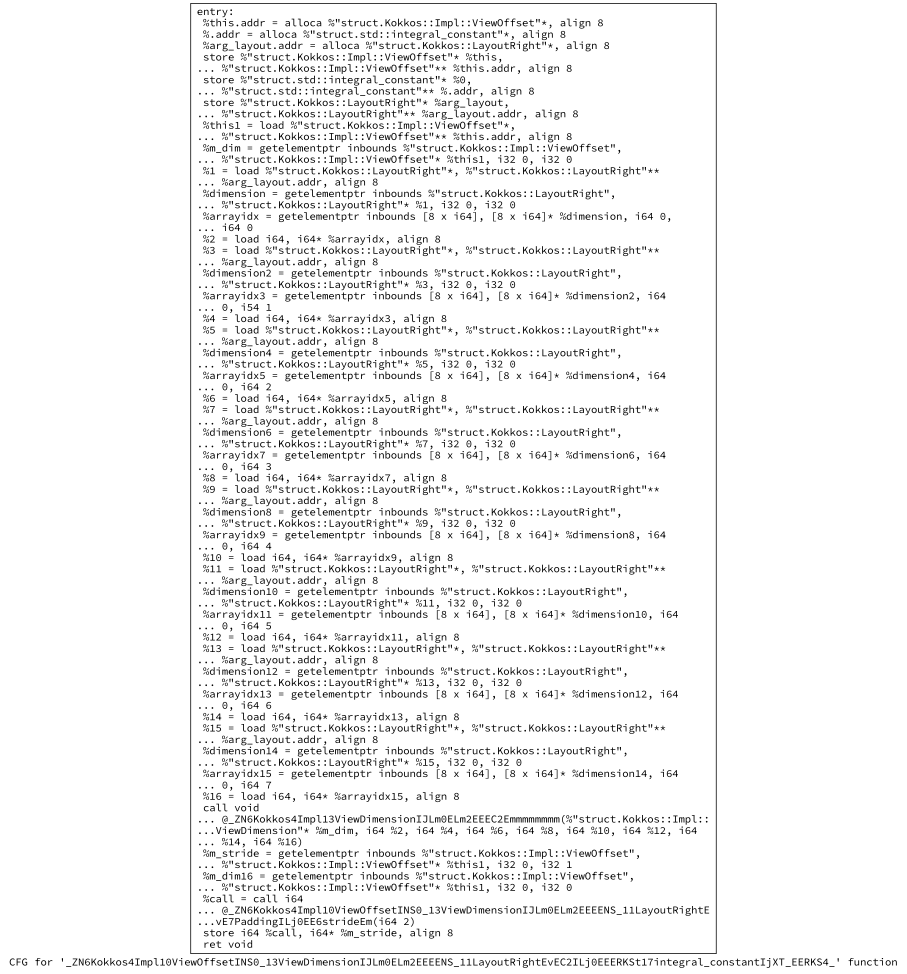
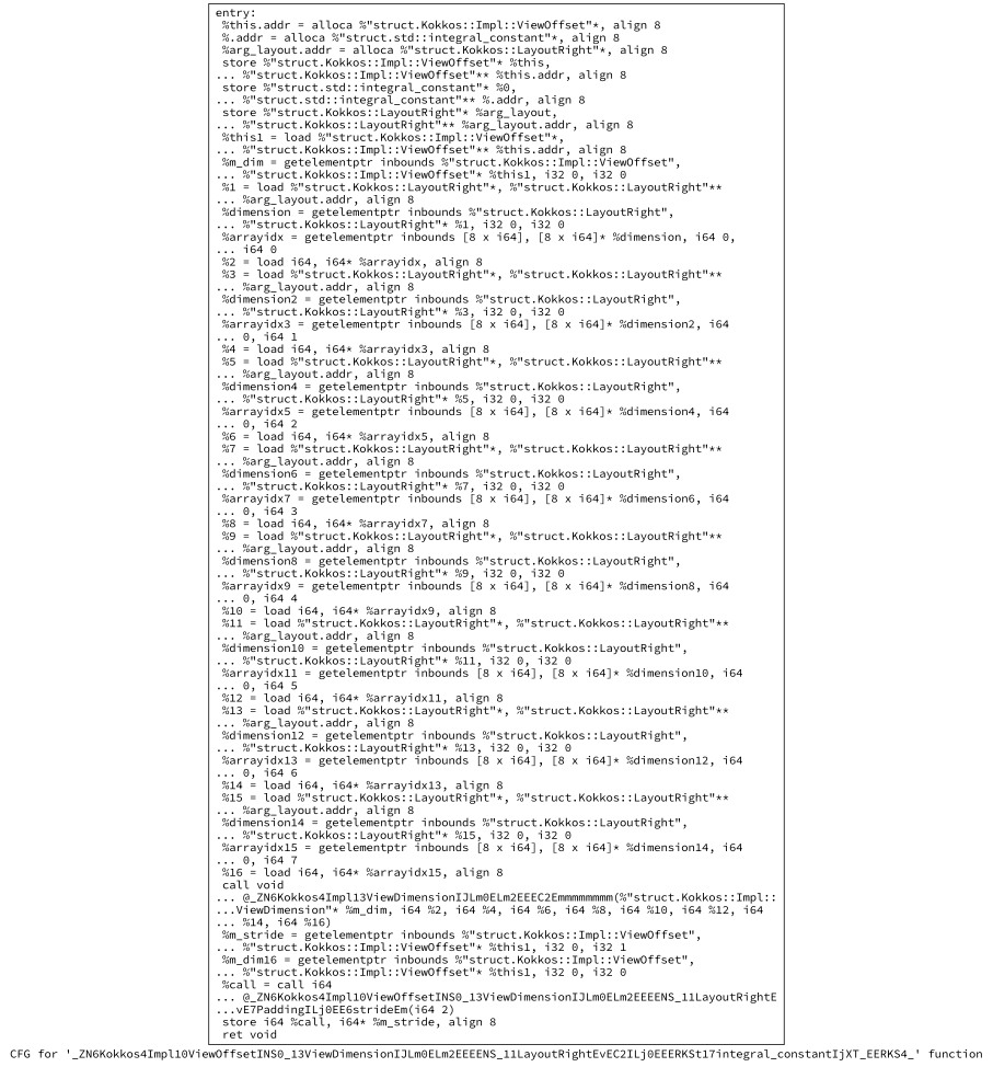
  digraph {
    label="CFG for '_ZN6Kokkos4Impl10ViewOffsetINS0_13ViewDimensionIJLm0ELm2EEEENS_11LayoutRightEvEC2ILj0EEERKSt17integral_constantIjXT_EERKS4_' function"
    fontname="Source Code Pro"
-   n1 [label="{entry:\l  %this.addr = alloca %\"struct.Kokkos::Impl::ViewOffset\"*, align 8\l  %.addr = alloca %\"struct.std::integral_constant\"*, align 8\l  %arg_layout.addr = alloca %\"struct.Kokkos::LayoutRight\"*, align 8\l  store %\"struct.Kokkos::Impl::ViewOffset\"* %this,\l... %\"struct.Kokkos::Impl::ViewOffset\"** %this.addr, align 8\l  store %\"struct.std::integral_constant\"* %0,\l... %\"struct.std::integral_constant\"** %.addr, align 8\l  store %\"struct.Kokkos::LayoutRight\"* %arg_layout,\l... %\"struct.Kokkos::LayoutRight\"** %arg_layout.addr, align 8\l  %this1 = load %\"struct.Kokkos::Impl::ViewOffset\"*,\l... %\"struct.Kokkos::Impl::ViewOffset\"** %this.addr, align 8\l  %m_dim = getelementptr inbounds %\"struct.Kokkos::Impl::ViewOffset\",\l... %\"struct.Kokkos::Impl::ViewOffset\"* %this1, i32 0, i32 0\l  %1 = load %\"struct.Kokkos::LayoutRight\"*, %\"struct.Kokkos::LayoutRight\"**\l... %arg_layout.addr, align 8\l  %dimension = getelementptr inbounds %\"struct.Kokkos::LayoutRight\",\l... %\"struct.Kokkos::LayoutRight\"* %1, i32 0, i32 0\l  %arrayidx = getelementptr inbounds [8 x i64], [8 x i64]* %dimension, i64 0,\l... i64 0\l  %2 = load i64, i64* %arrayidx, align 8\l  %3 = load %\"struct.Kokkos::LayoutRight\"*, %\"struct.Kokkos::LayoutRight\"**\l... %arg_layout.addr, align 8\l  %dimension2 = getelementptr inbounds %\"struct.Kokkos::LayoutRight\",\l... %\"struct.Kokkos::LayoutRight\"* %3, i32 0, i32 0\l  %arrayidx3 = getelementptr inbounds [8 x i64], [8 x i64]* %dimension2, i64\l... 0, i54 1\l  %4 = load i64, i64* %arrayidx3, align 8\l  %5 = load %\"struct.Kokkos::LayoutRight\"*, %\"struct.Kokkos::LayoutRight\"**\l... %arg_layout.addr, align 8\l  %dimension4 = getelementptr inbounds %\"struct.Kokkos::LayoutRight\",\l... %\"struct.Kokkos::LayoutRight\"* %5, i32 0, i32 0\l  %arrayidx5 = getelementptr inbounds [8 x i64], [8 x i64]* %dimension4, i64\l... 0, i64 2\l  %6 = load i64, i64* %arrayidx5, align 8\l  %7 = load %\"struct.Kokkos::LayoutRight\"*, %\"struct.Kokkos::LayoutRight\"**\l... %arg_layout.addr, align 8\l  %dimension6 = getelementptr inbounds %\"struct.Kokkos::LayoutRight\",\l... %\"struct.Kokkos::LayoutRight\"* %7, i32 0, i32 0\l  %arrayidx7 = getelementptr inbounds [8 x i64], [8 x i64]* %dimension6, i64\l... 0, i64 3\l  %8 = load i64, i64* %arrayidx7, align 8\l  %9 = load %\"struct.Kokkos::LayoutRight\"*, %\"struct.Kokkos::LayoutRight\"**\l... %arg_layout.addr, align 8\l  %dimension8 = getelementptr inbounds %\"struct.Kokkos::LayoutRight\",\l... %\"struct.Kokkos::LayoutRight\"* %9, i32 0, i32 0\l  %arrayidx9 = getelementptr inbounds [8 x i64], [8 x i64]* %dimension8, i64\l... 0, i64 4\l  %10 = load i64, i64* %arrayidx9, align 8\l  %11 = load %\"struct.Kokkos::LayoutRight\"*, %\"struct.Kokkos::LayoutRight\"**\l... %arg_layout.addr, align 8\l  %dimension10 = getelementptr inbounds %\"struct.Kokkos::LayoutRight\",\l... %\"struct.Kokkos::LayoutRight\"* %11, i32 0, i32 0\l  %arrayidx11 = getelementptr inbounds [8 x i64], [8 x i64]* %dimension10, i64\l... 0, i64 5\l  %12 = load i64, i64* %arrayidx11, align 8\l  %13 = load %\"struct.Kokkos::LayoutRight\"*, %\"struct.Kokkos::LayoutRight\"**\l... %arg_layout.addr, align 8\l  %dimension12 = getelementptr inbounds %\"struct.Kokkos::LayoutRight\",\l... %\"struct.Kokkos::LayoutRight\"* %13, i32 0, i32 0\l  %arrayidx13 = getelementptr inbounds [8 x i64], [8 x i64]* %dimension12, i64\l... 0, i64 6\l  %14 = load i64, i64* %arrayidx13, align 8\l  %15 = load %\"struct.Kokkos::LayoutRight\"*, %\"struct.Kokkos::LayoutRight\"**\l... %arg_layout.addr, align 8\l  %dimension14 = getelementptr inbounds %\"struct.Kokkos::LayoutRight\",\l... %\"struct.Kokkos::LayoutRight\"* %15, i32 0, i32 0\l  %arrayidx15 = getelementptr inbounds [8 x i64], [8 x i64]* %dimension14, i64\l... 0, i64 7\l  %16 = load i64, i64* %arrayidx15, align 8\l  call void\l... @_ZN6Kokkos4Impl13ViewDimensionIJLm0ELm2EEEC2Emmmmmmmm(%\"struct.Kokkos::Impl::\l...ViewDimension\"* %m_dim, i64 %2, i64 %4, i64 %6, i64 %8, i64 %10, i64 %12, i64\l... %14, i64 %16)\l  %m_stride = getelementptr inbounds %\"struct.Kokkos::Impl::ViewOffset\",\l... %\"struct.Kokkos::Impl::ViewOffset\"* %this1, i32 0, i32 1\l  %m_dim16 = getelementptr inbounds %\"struct.Kokkos::Impl::ViewOffset\",\l... %\"struct.Kokkos::Impl::ViewOffset\"* %this1, i32 0, i32 0\l  %call = call i64\l... @_ZN6Kokkos4Impl10ViewOffsetINS0_13ViewDimensionIJLm0ELm2EEEENS_11LayoutRightE\l...vE7PaddingILj0EE6strideEm(i64 2)\l  store i64 %call, i64* %m_stride, align 8\l  ret void\l}" shape=record fontname="Source Code Pro"]
+   n1 [label="{entry:\l  %this.addr = alloca %\"struct.Kokkos::Impl::ViewOffset\"*, align 8\l  %.addr = alloca %\"struct.std::integral_constant\"*, align 8\l  %arg_layout.addr = alloca %\"struct.Kokkos::LayoutRight\"*, align 8\l  store %\"struct.Kokkos::Impl::ViewOffset\"* %this,\l... %\"struct.Kokkos::Impl::ViewOffset\"** %this.addr, align 8\l  store %\"struct.std::integral_constant\"* %0,\l... %\"struct.std::integral_constant\"** %.addr, align 8\l  store %\"struct.Kokkos::LayoutRight\"* %arg_layout,\l... %\"struct.Kokkos::LayoutRight\"** %arg_layout.addr, align 8\l  %this1 = load %\"struct.Kokkos::Impl::ViewOffset\"*,\l... %\"struct.Kokkos::Impl::ViewOffset\"** %this.addr, align 8\l  %m_dim = getelementptr inbounds %\"struct.Kokkos::Impl::ViewOffset\",\l... %\"struct.Kokkos::Impl::ViewOffset\"* %this1, i32 0, i32 0\l  %1 = load %\"struct.Kokkos::LayoutRight\"*, %\"struct.Kokkos::LayoutRight\"**\l... %arg_layout.addr, align 8\l  %dimension = getelementptr inbounds %\"struct.Kokkos::LayoutRight\",\l... %\"struct.Kokkos::LayoutRight\"* %1, i32 0, i32 0\l  %arrayidx = getelementptr inbounds [8 x i64], [8 x i64]* %dimension, i64 0,\l... i64 0\l  %2 = load i64, i64* %arrayidx, align 8\l  %3 = load %\"struct.Kokkos::LayoutRight\"*, %\"struct.Kokkos::LayoutRight\"**\l... %arg_layout.addr, align 8\l  %dimension2 = getelementptr inbounds %\"struct.Kokkos::LayoutRight\",\l... %\"struct.Kokkos::LayoutRight\"* %3, i32 0, i32 0\l  %arrayidx3 = getelementptr inbounds [8 x i64], [8 x i64]* %dimension2, i64\l... 0, i64 1\l  %4 = load i64, i64* %arrayidx3, align 8\l  %5 = load %\"struct.Kokkos::LayoutRight\"*, %\"struct.Kokkos::LayoutRight\"**\l... %arg_layout.addr, align 8\l  %dimension4 = getelementptr inbounds %\"struct.Kokkos::LayoutRight\",\l... %\"struct.Kokkos::LayoutRight\"* %5, i32 0, i32 0\l  %arrayidx5 = getelementptr inbounds [8 x i64], [8 x i64]* %dimension4, i64\l... 0, i64 2\l  %6 = load i64, i64* %arrayidx5, align 8\l  %7 = load %\"struct.Kokkos::LayoutRight\"*, %\"struct.Kokkos::LayoutRight\"**\l... %arg_layout.addr, align 8\l  %dimension6 = getelementptr inbounds %\"struct.Kokkos::LayoutRight\",\l... %\"struct.Kokkos::LayoutRight\"* %7, i32 0, i32 0\l  %arrayidx7 = getelementptr inbounds [8 x i64], [8 x i64]* %dimension6, i64\l... 0, i64 3\l  %8 = load i64, i64* %arrayidx7, align 8\l  %9 = load %\"struct.Kokkos::LayoutRight\"*, %\"struct.Kokkos::LayoutRight\"**\l... %arg_layout.addr, align 8\l  %dimension8 = getelementptr inbounds %\"struct.Kokkos::LayoutRight\",\l... %\"struct.Kokkos::LayoutRight\"* %9, i32 0, i32 0\l  %arrayidx9 = getelementptr inbounds [8 x i64], [8 x i64]* %dimension8, i64\l... 0, i64 4\l  %10 = load i64, i64* %arrayidx9, align 8\l  %11 = load %\"struct.Kokkos::LayoutRight\"*, %\"struct.Kokkos::LayoutRight\"**\l... %arg_layout.addr, align 8\l  %dimension10 = getelementptr inbounds %\"struct.Kokkos::LayoutRight\",\l... %\"struct.Kokkos::LayoutRight\"* %11, i32 0, i32 0\l  %arrayidx11 = getelementptr inbounds [8 x i64], [8 x i64]* %dimension10, i64\l... 0, i64 5\l  %12 = load i64, i64* %arrayidx11, align 8\l  %13 = load %\"struct.Kokkos::LayoutRight\"*, %\"struct.Kokkos::LayoutRight\"**\l... %arg_layout.addr, align 8\l  %dimension12 = getelementptr inbounds %\"struct.Kokkos::LayoutRight\",\l... %\"struct.Kokkos::LayoutRight\"* %13, i32 0, i32 0\l  %arrayidx13 = getelementptr inbounds [8 x i64], [8 x i64]* %dimension12, i64\l... 0, i64 6\l  %14 = load i64, i64* %arrayidx13, align 8\l  %15 = load %\"struct.Kokkos::LayoutRight\"*, %\"struct.Kokkos::LayoutRight\"**\l... %arg_layout.addr, align 8\l  %dimension14 = getelementptr inbounds %\"struct.Kokkos::LayoutRight\",\l... %\"struct.Kokkos::LayoutRight\"* %15, i32 0, i32 0\l  %arrayidx15 = getelementptr inbounds [8 x i64], [8 x i64]* %dimension14, i64\l... 0, i64 7\l  %16 = load i64, i64* %arrayidx15, align 8\l  call void\l... @_ZN6Kokkos4Impl13ViewDimensionIJLm0ELm2EEEC2Emmmmmmmm(%\"struct.Kokkos::Impl::\l...ViewDimension\"* %m_dim, i64 %2, i64 %4, i64 %6, i64 %8, i64 %10, i64 %12, i64\l... %14, i64 %16)\l  %m_stride = getelementptr inbounds %\"struct.Kokkos::Impl::ViewOffset\",\l... %\"struct.Kokkos::Impl::ViewOffset\"* %this1, i32 0, i32 1\l  %m_dim16 = getelementptr inbounds %\"struct.Kokkos::Impl::ViewOffset\",\l... %\"struct.Kokkos::Impl::ViewOffset\"* %this1, i32 0, i32 0\l  %call = call i64\l... @_ZN6Kokkos4Impl10ViewOffsetINS0_13ViewDimensionIJLm0ELm2EEEENS_11LayoutRightE\l...vE7PaddingILj0EE6strideEm(i64 2)\l  store i64 %call, i64* %m_stride, align 8\l  ret void\l}" shape=record fontname="Source Code Pro"]
  }
